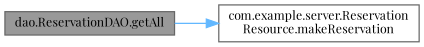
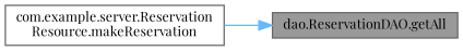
  digraph {
    rankdir=RL
    fontname="Playfair Display"
    node [fontname="Playfair Display" fontsize=10 shape=box style=filled]
    n1 [color=gray40 fillcolor=grey60 fontcolor=black height=0.2 label="dao.ReservationDAO.getAll" width=0.4]
    n2 [color=grey40 fillcolor=white height=0.2 label="com.example.server.Reservation\lResource.makeReservation" width=0.4]
-   n2 -> n1 [color=steelblue1 dir=back fontname="Playfair Display" fontsize=10 labelfontname=Helvetica labelfontsize=10 style=solid]
+   n1 -> n2 [color=steelblue1 dir=back fontname="Playfair Display" fontsize=10 labelfontname=Helvetica labelfontsize=10 style=solid]
  }
